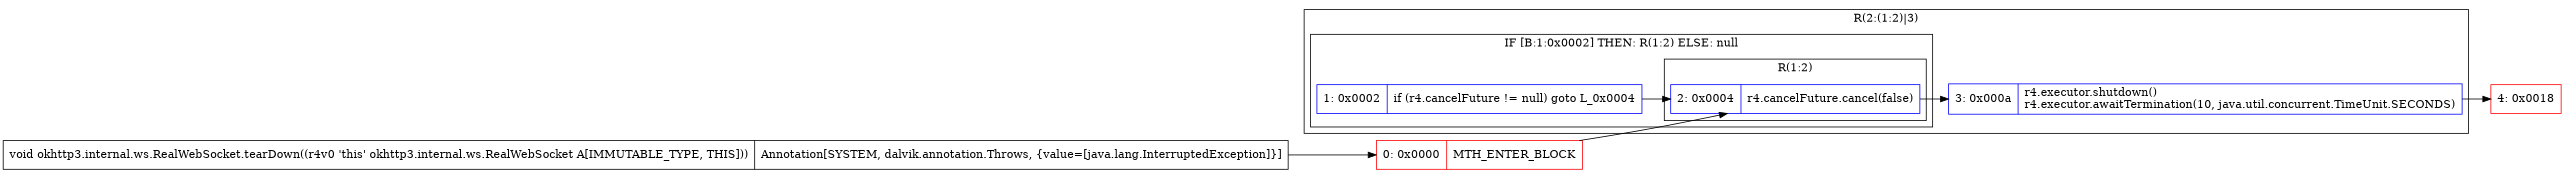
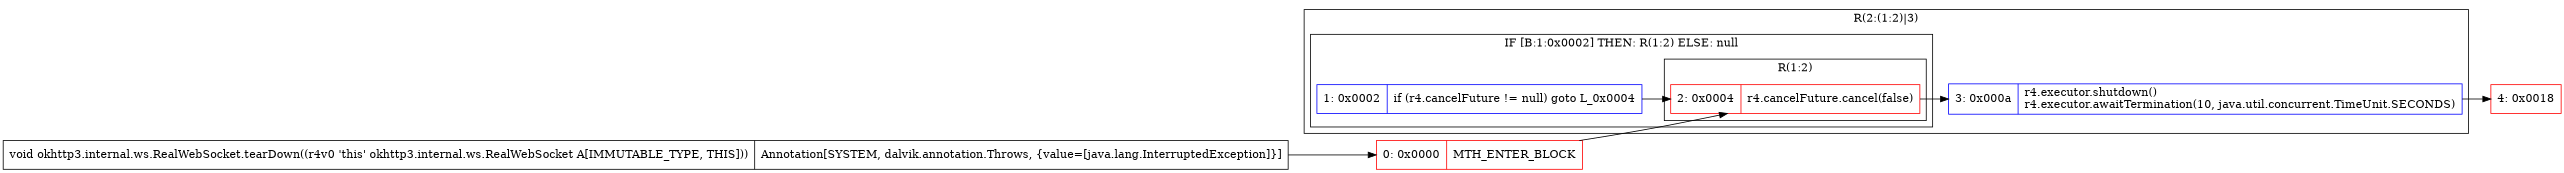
  digraph {
    rankdir=LR
    node [color=blue shape=record]
-   n1 [label="{2\:\ 0x0004|r4.cancelFuture.cancel(false)\l}"]
+   n1 [color=red label="{2\:\ 0x0004|r4.cancelFuture.cancel(false)\l}"]
    n2 [label="{1\:\ 0x0002|if (r4.cancelFuture != null) goto L_0x0004\l}"]
    n3 [label="{3\:\ 0x000a|r4.executor.shutdown()\lr4.executor.awaitTermination(10, java.util.concurrent.TimeUnit.SECONDS)\l}"]
    n4 [color=red label="{4\:\ 0x0018}"]
    n5 [color=red label="{0\:\ 0x0000|MTH_ENTER_BLOCK\l}"]
    n6 [label="{void okhttp3.internal.ws.RealWebSocket.tearDown((r4v0 'this' okhttp3.internal.ws.RealWebSocket A[IMMUTABLE_TYPE, THIS]))  | Annotation[SYSTEM, dalvik.annotation.Throws, \{value=[java.lang.InterruptedException]\}]\l}" color=""]
    subgraph cluster_1 {
      label="R(2:(1:2)|3)"
      n3
      subgraph cluster_2 {
        label="IF [B:1:0x0002] THEN: R(1:2) ELSE: null"
        n2
        subgraph cluster_3 {
          label="R(1:2)"
          n1
        }
      }
    }
    n1 -> n3
    n2 -> n1
    n3 -> n4
    n5 -> n1
    n6 -> n5
  }
